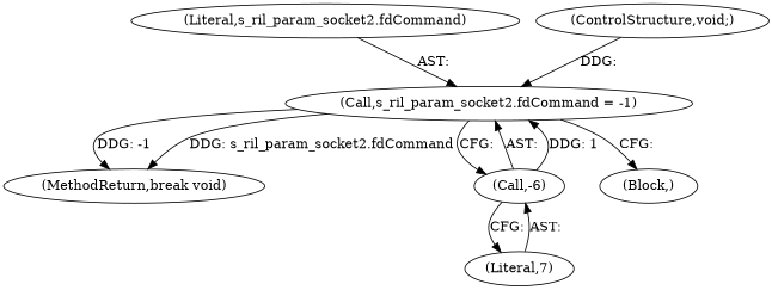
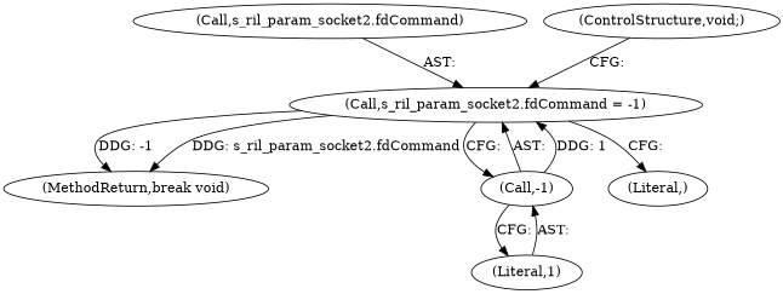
  digraph {
    n1 [label="(Call,s_ril_param_socket2.fdCommand = -1)"]
-   n2 [label="(Call,-6)"]
+   n2 [label="(Call,-1)"]
    n3 [label="(MethodReturn,break void)"]
-   n4 [label="(Block,)"]
-   n5 [label="(Literal,7)"]
-   n6 [label="(Literal,s_ril_param_socket2.fdCommand)"]
+   n4 [label="(Literal,)"]
+   n5 [label="(Literal,1)"]
+   n6 [label="(Call,s_ril_param_socket2.fdCommand)"]
    n7 [label="(ControlStructure,void;)"]
    n1 -> n2 [label="CFG: "]
    n1 -> n3 [label="DDG: -1"]
    n1 -> n3 [label="DDG: s_ril_param_socket2.fdCommand"]
    n1 -> n4 [label="CFG: "]
    n2 -> n1 [label="AST: "]
    n2 -> n1 [label="DDG: 1"]
    n2 -> n5 [label="CFG: "]
    n5 -> n2 [label="AST: "]
    n6 -> n1 [label="AST: "]
-   n7 -> n1 [label="DDG: "]
+   n7 -> n1 [label="CFG: "]
  }
